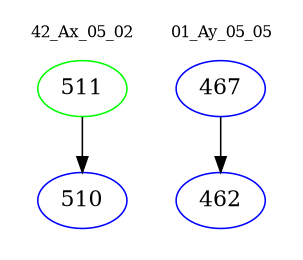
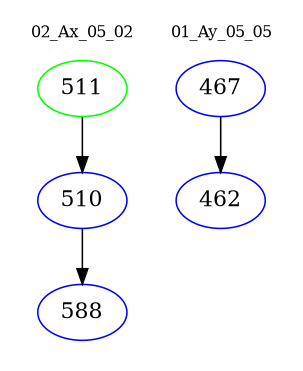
  digraph {
    node [color=blue]
    edge [color=black]
    n1 [color=green label=511]
    n2 [label=510]
+   n3 [label=588]
    n4 [label=467]
    n5 [label=462]
    subgraph cluster_1 {
      color=white
      fontsize=10
-     label="42_Ax_05_02"
+     label="02_Ax_05_02"
      n1
      n2
+     n3
    }
    subgraph cluster_2 {
      color=white
      fontsize=10
      label="01_Ay_05_05"
      n4
      n5
    }
    n1 -> n2
+   n2 -> n3
    n4 -> n5
  }
